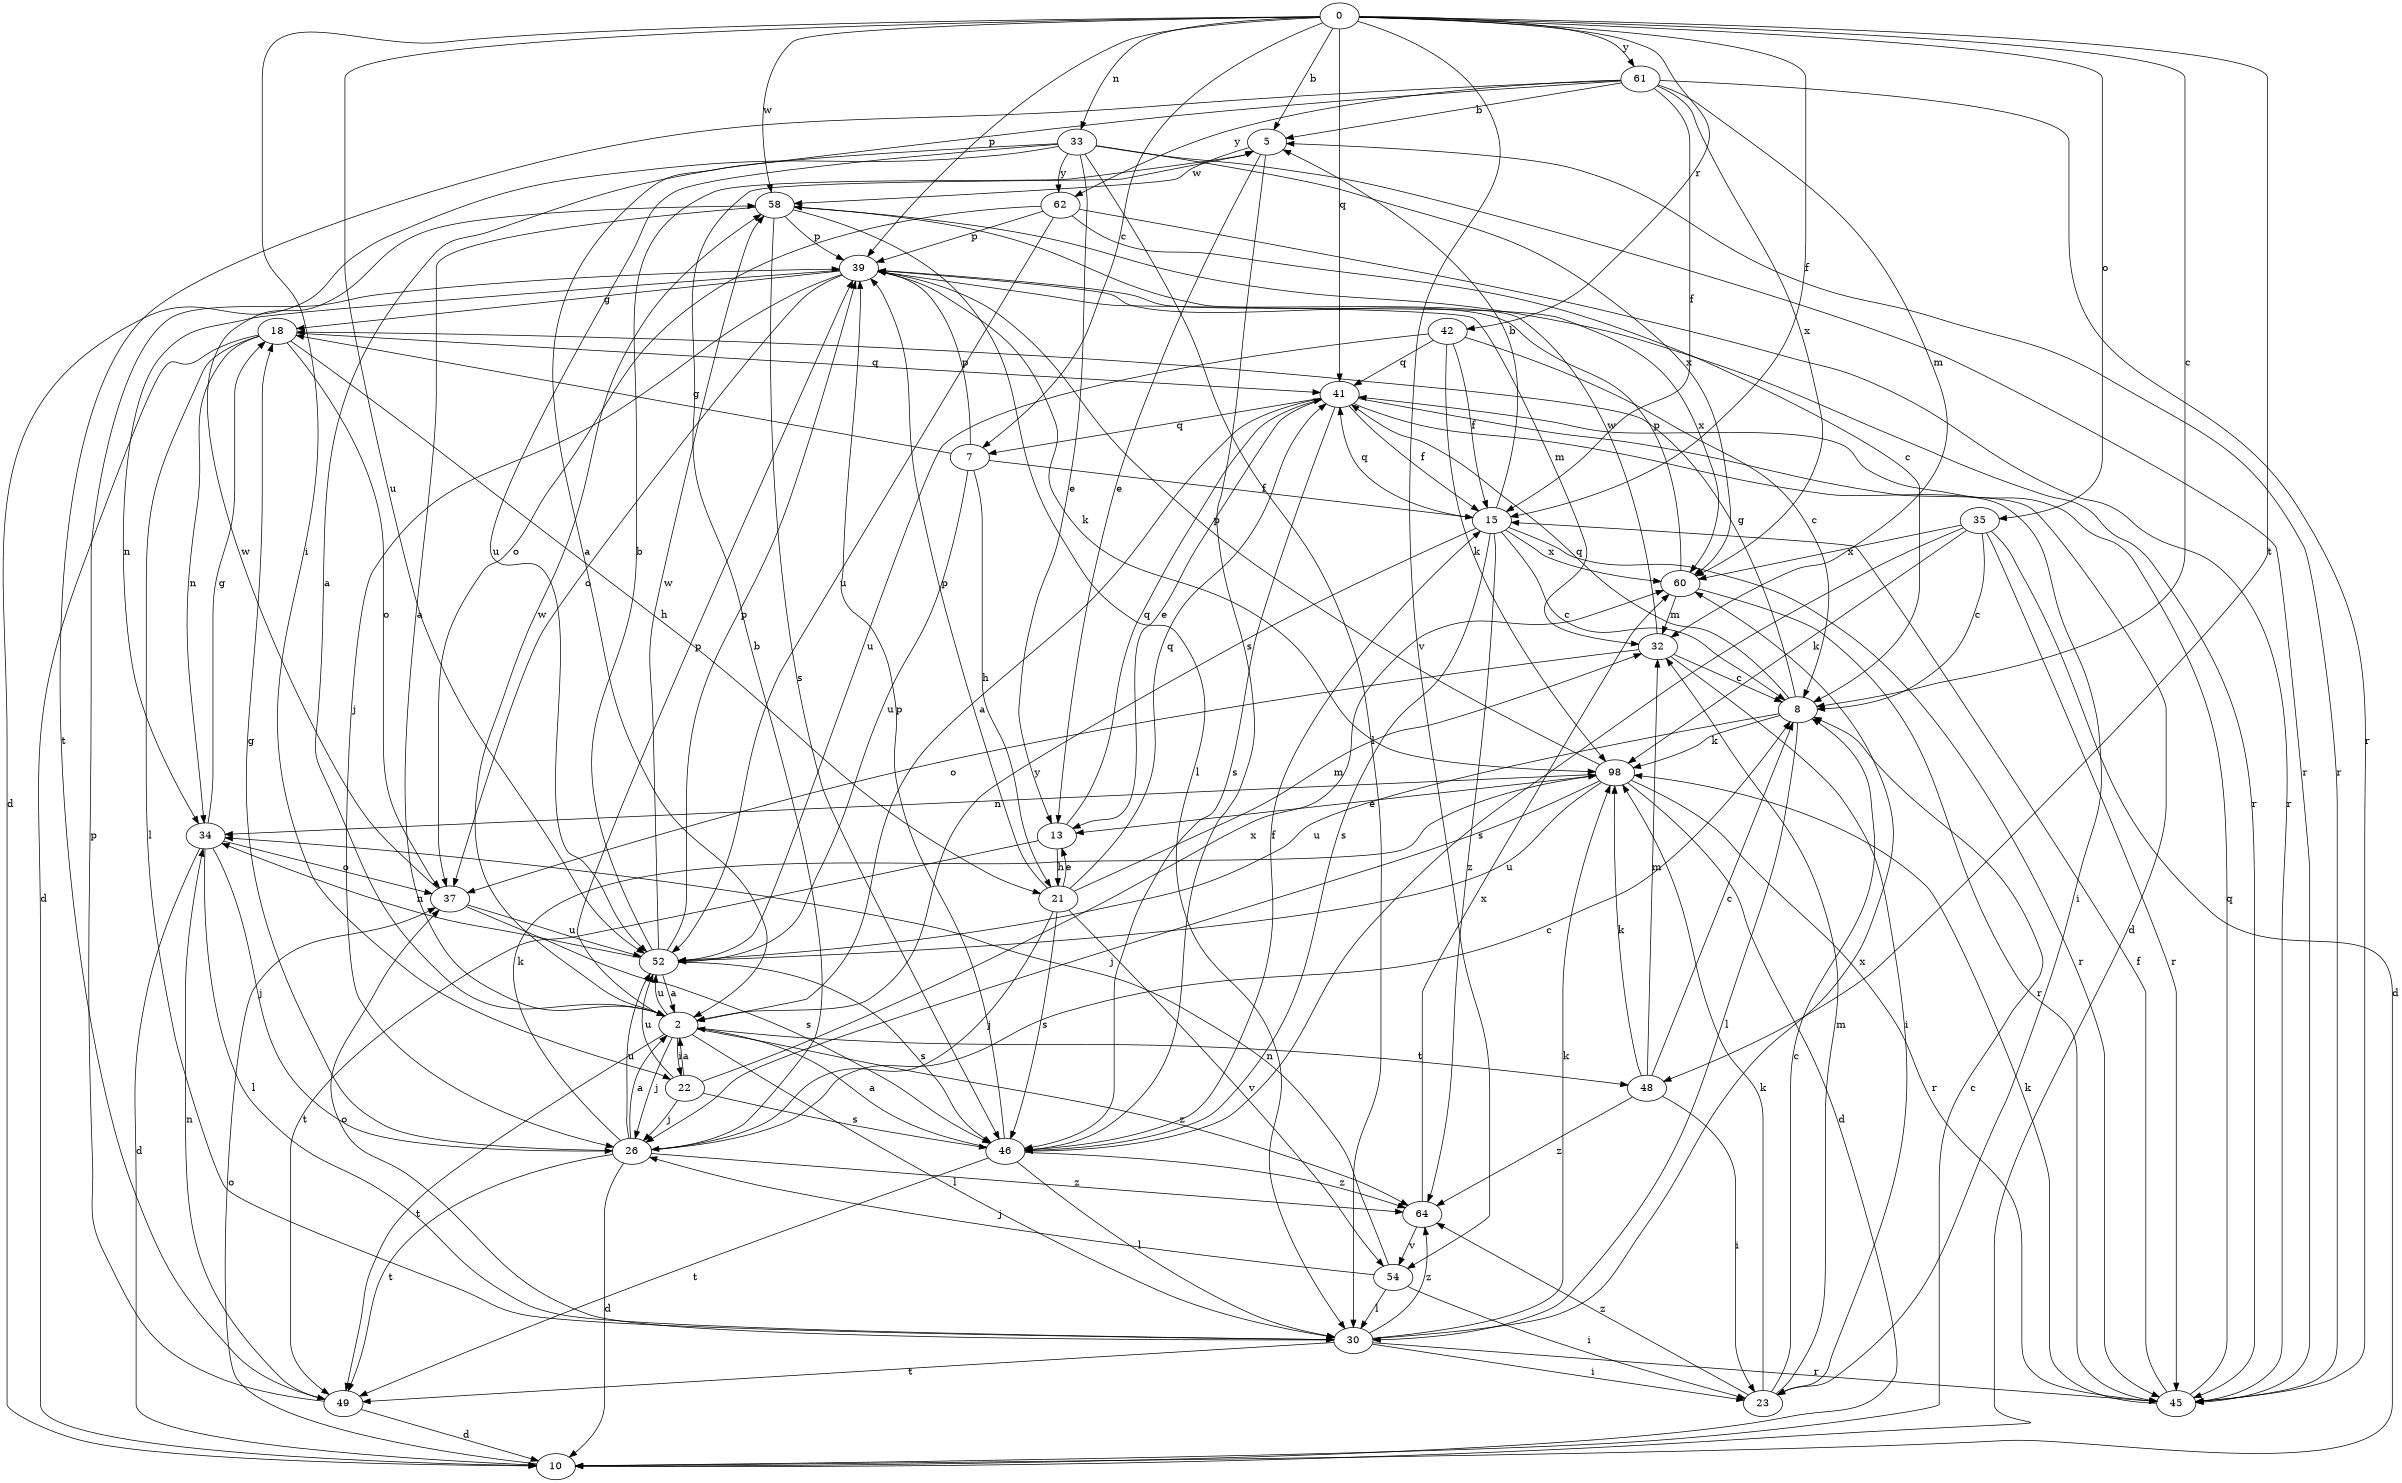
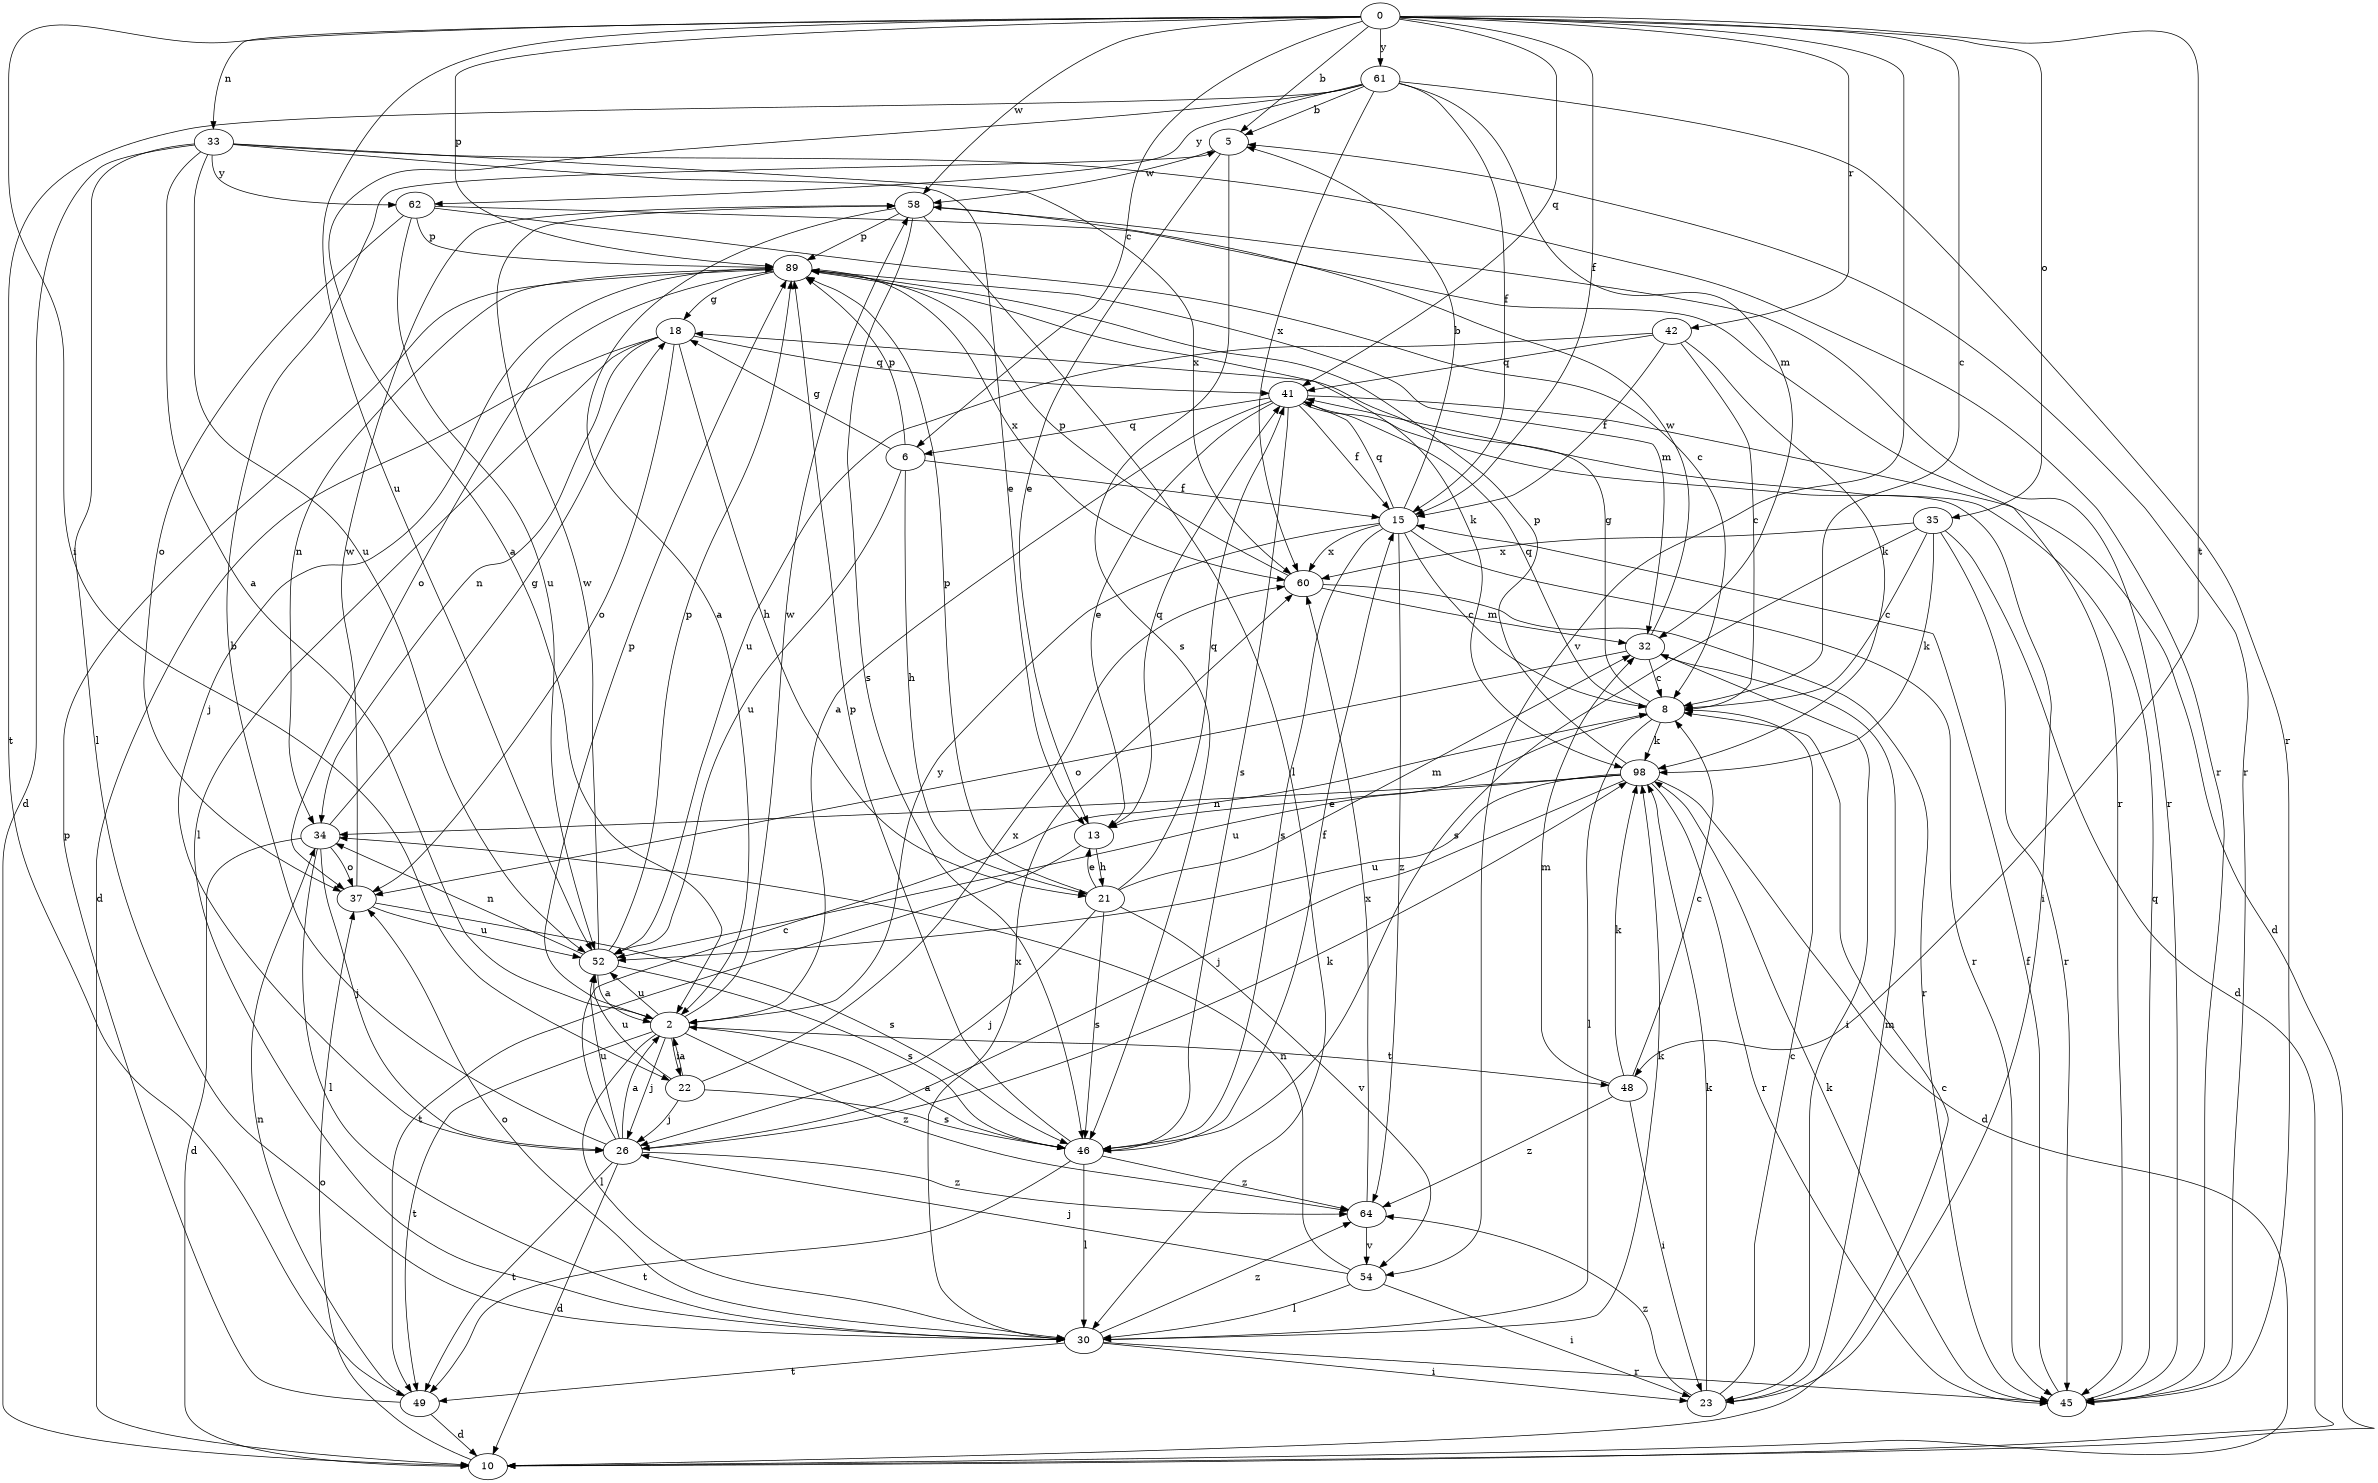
  strict digraph {
    0
    5
-   6 [label=7]
+   6
    8
    15
    22
    33
    35
-   39
+   39 [label=89]
    41
    42
    48
    52
    54
    58
    61
    13
    46
    18
    21
    30
    n22 [label=98]
    2
    64
    45
    60
    26
    10
    62
    37
    34
    32
    23
    49
    0 -> 5 [label=b]
    0 -> 6 [label=c]
    0 -> 8 [label=c]
    0 -> 15 [label=f]
    0 -> 22 [label=i]
    0 -> 33 [label=n]
    0 -> 35 [label=o]
    0 -> 39 [label=p]
    0 -> 41 [label=q]
    0 -> 42 [label=r]
    0 -> 48 [label=t]
    0 -> 52 [label=u]
    0 -> 54 [label=v]
    0 -> 58 [label=w]
    0 -> 61 [label=y]
    5 -> 58 [label=w]
    5 -> 13 [label=e]
    5 -> 46 [label=s]
    6 -> 15 [label=f]
    6 -> 39 [label=p]
    6 -> 52 [label=u]
    6 -> 18 [label=g]
    6 -> 21 [label=h]
    8 -> 41 [label=q]
    8 -> 52 [label=u]
    8 -> 18 [label=g]
    8 -> 30 [label=l]
    8 -> n22 [label=k]
    15 -> 5 [label=b]
    15 -> 8 [label=c]
    15 -> 41 [label=q]
    15 -> 46 [label=s]
    15 -> 2 [label=y]
    15 -> 64 [label=z]
    15 -> 45 [label=r]
    15 -> 60 [label=x]
    22 -> 52 [label=u]
    22 -> 46 [label=s]
    22 -> 2 [label=a]
    22 -> 60 [label=x]
    22 -> 26 [label=j]
    33 -> 52 [label=u]
    33 -> 13 [label=e]
    33 -> 30 [label=l]
    33 -> 2 [label=a]
    33 -> 45 [label=r]
    33 -> 60 [label=x]
    33 -> 10 [label=d]
    33 -> 62 [label=y]
    35 -> 8 [label=c]
    35 -> 46 [label=s]
    35 -> n22 [label=k]
    35 -> 45 [label=r]
    35 -> 60 [label=x]
    35 -> 10 [label=d]
    39 -> 18 [label=g]
    39 -> n22 [label=k]
    39 -> 60 [label=x]
    39 -> 26 [label=j]
    39 -> 37 [label=o]
    39 -> 34 [label=n]
    39 -> 32 [label=m]
    41 -> 6 [label=q]
    41 -> 15 [label=f]
    41 -> 13 [label=e]
    41 -> 46 [label=s]
    41 -> 2 [label=a]
    41 -> 10 [label=d]
    41 -> 23 [label=i]
    42 -> 8 [label=c]
    42 -> 15 [label=f]
    42 -> 41 [label=q]
    42 -> 52 [label=u]
    42 -> n22 [label=k]
    48 -> 8 [label=c]
    48 -> n22 [label=k]
    48 -> 64 [label=z]
    48 -> 32 [label=m]
    48 -> 23 [label=i]
-   52 -> 5 [label=b]
    52 -> 39 [label=p]
    52 -> 58 [label=w]
    52 -> 46 [label=s]
    52 -> 2 [label=a]
    52 -> 34 [label=n]
    54 -> 30 [label=l]
    54 -> 26 [label=j]
    54 -> 34 [label=n]
    54 -> 23 [label=i]
    58 -> 39 [label=p]
    58 -> 46 [label=s]
    58 -> 30 [label=l]
    58 -> 2 [label=a]
    58 -> 45 [label=r]
    61 -> 5 [label=b]
    61 -> 15 [label=f]
    61 -> 2 [label=a]
    61 -> 45 [label=r]
    61 -> 60 [label=x]
    61 -> 62 [label=y]
    61 -> 32 [label=m]
    61 -> 49 [label=t]
    13 -> 41 [label=q]
    13 -> 21 [label=h]
    13 -> 49 [label=t]
    46 -> 15 [label=f]
    46 -> 39 [label=p]
    46 -> 30 [label=l]
    46 -> 2 [label=a]
    46 -> 64 [label=z]
    46 -> 49 [label=t]
    18 -> 41 [label=q]
    18 -> 21 [label=h]
    18 -> 30 [label=l]
    18 -> 10 [label=d]
    18 -> 37 [label=o]
    18 -> 34 [label=n]
    21 -> 39 [label=p]
    21 -> 41 [label=q]
    21 -> 54 [label=v]
    21 -> 13 [label=e]
    21 -> 46 [label=s]
    21 -> 26 [label=j]
    21 -> 32 [label=m]
    30 -> n22 [label=k]
    30 -> 64 [label=z]
    30 -> 45 [label=r]
    30 -> 60 [label=x]
    30 -> 37 [label=o]
    30 -> 23 [label=i]
    30 -> 49 [label=t]
    n22 -> 39 [label=p]
    n22 -> 52 [label=u]
    n22 -> 13 [label=e]
    n22 -> 45 [label=r]
    n22 -> 26 [label=j]
    n22 -> 10 [label=d]
    n22 -> 34 [label=n]
    2 -> 22 [label=i]
    2 -> 39 [label=p]
    2 -> 48 [label=t]
    2 -> 52 [label=u]
    2 -> 58 [label=w]
    2 -> 30 [label=l]
    2 -> 64 [label=z]
    2 -> 26 [label=j]
    2 -> 49 [label=t]
    64 -> 54 [label=v]
    64 -> 60 [label=x]
    45 -> 5 [label=r]
    45 -> 15 [label=f]
    45 -> 41 [label=q]
    45 -> n22 [label=k]
    60 -> 39 [label=p]
    60 -> 45 [label=r]
    60 -> 32 [label=m]
    26 -> 5 [label=b]
    26 -> 8 [label=c]
    26 -> 52 [label=u]
-   26 -> 18 [label=g]
    26 -> n22 [label=k]
    26 -> 2 [label=a]
    26 -> 64 [label=z]
    26 -> 10 [label=d]
    26 -> 49 [label=t]
    10 -> 8 [label=c]
    10 -> 37 [label=o]
    62 -> 8 [label=c]
    62 -> 39 [label=p]
    62 -> 52 [label=u]
    62 -> 45 [label=r]
    62 -> 37 [label=o]
    37 -> 52 [label=u]
    37 -> 58 [label=w]
    37 -> 46 [label=s]
    34 -> 18 [label=g]
    34 -> 30 [label=l]
    34 -> 26 [label=j]
    34 -> 10 [label=d]
    34 -> 37 [label=o]
    32 -> 8 [label=c]
    32 -> 58 [label=w]
    32 -> 37 [label=o]
    32 -> 23 [label=i]
    23 -> 8 [label=c]
    23 -> n22 [label=k]
    23 -> 64 [label=z]
    23 -> 32 [label=m]
    49 -> 39 [label=p]
    49 -> 10 [label=d]
    49 -> 34 [label=n]
  }
